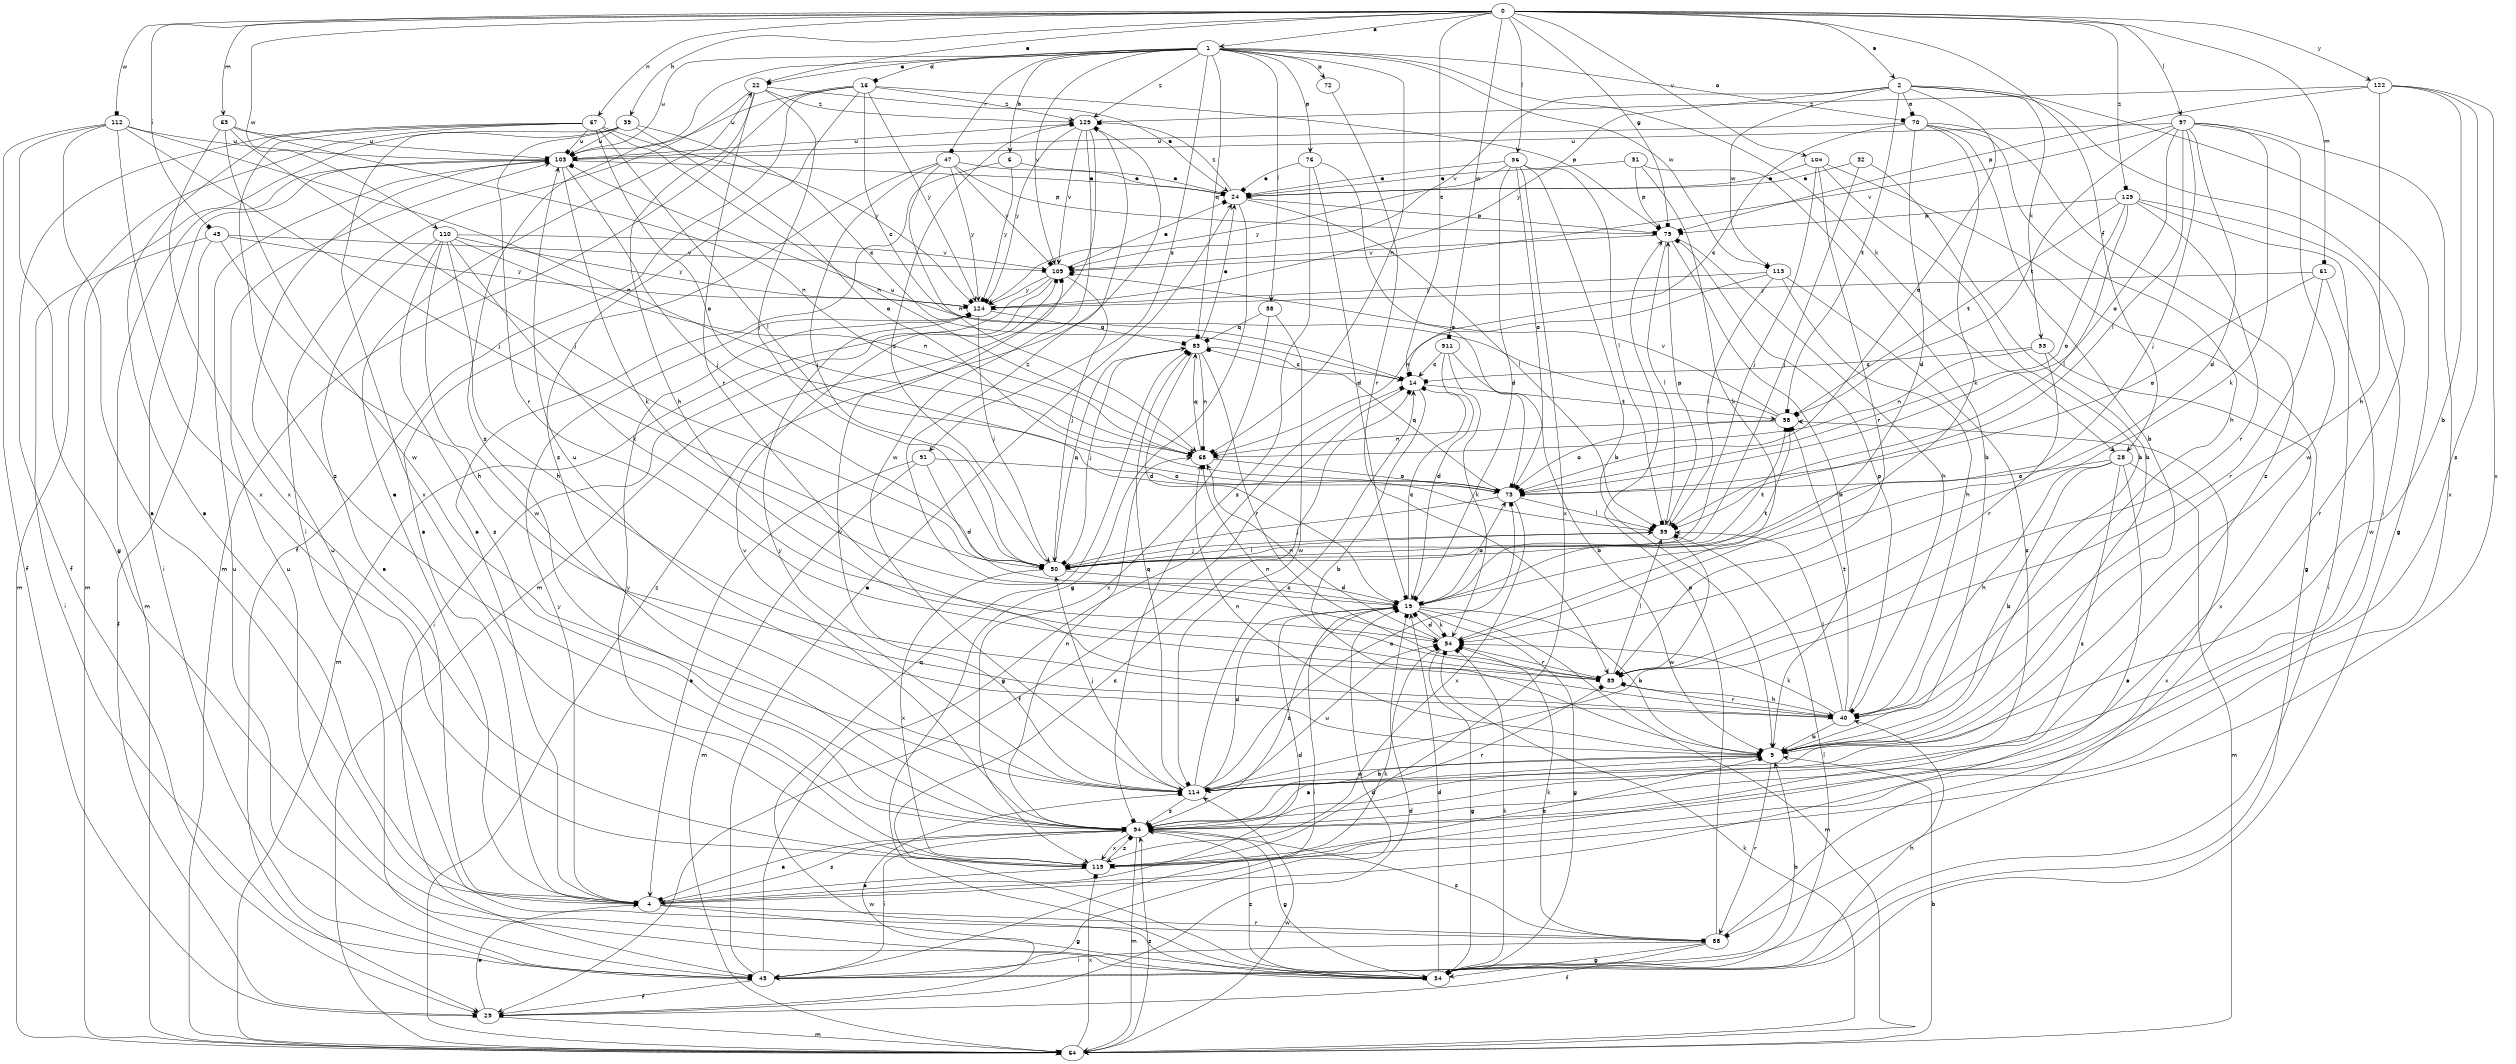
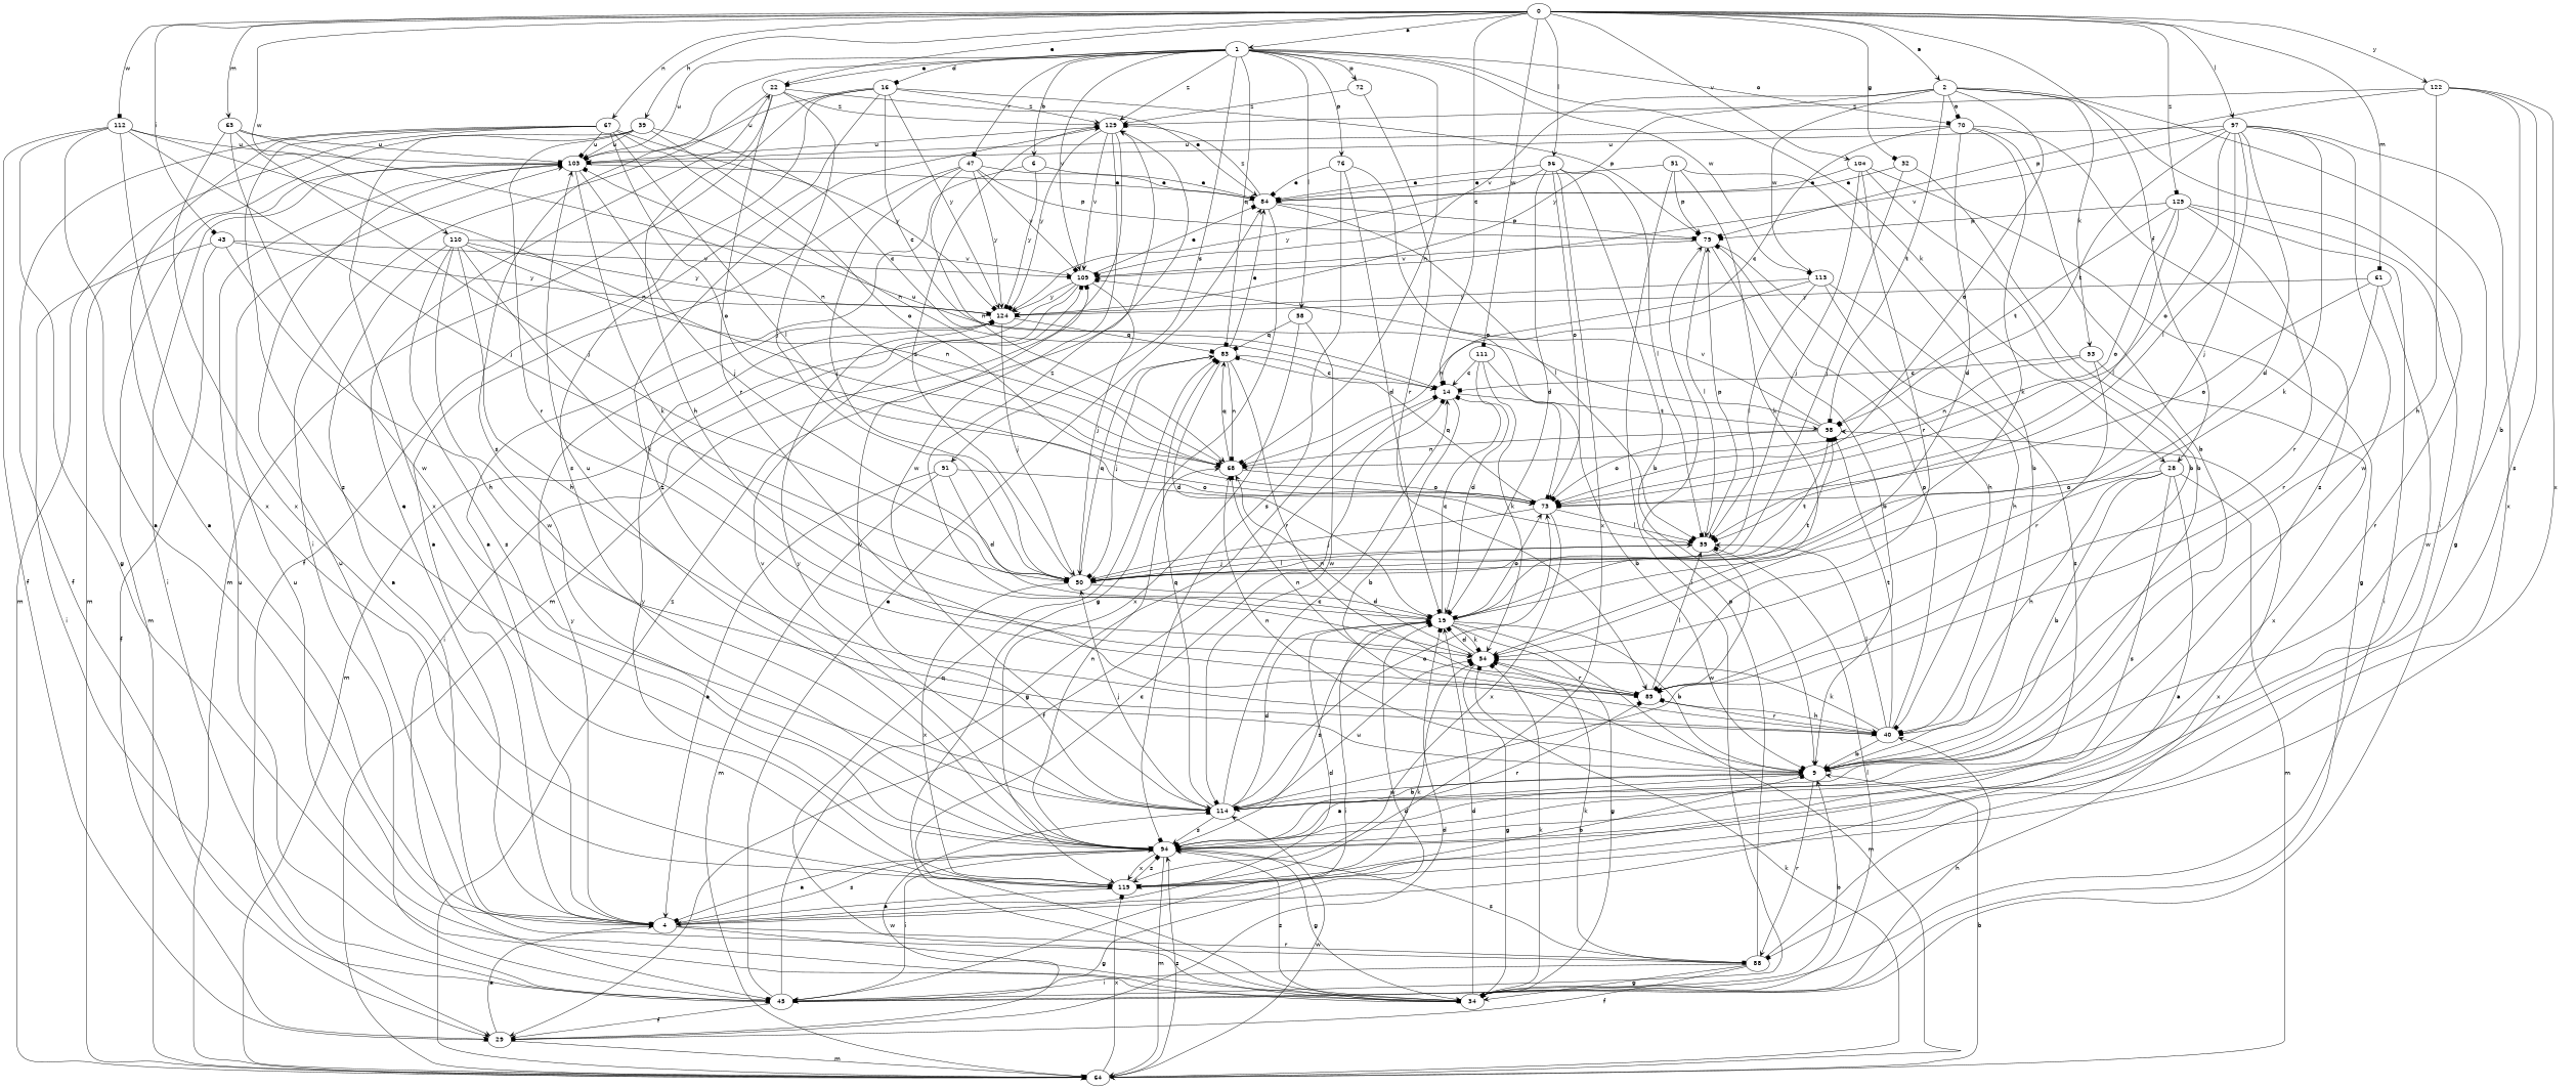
  strict digraph {
    fontname="DejaVu Sans"
    node [fontname="DejaVu Sans"]
    edge [arrowhead=vee fontname="DejaVu Sans"]
    0
    1
    n3 [label=2]
    14
    22
    28
    32
    n8 [label=39]
    43
    56
    n11 [label=97]
    61
    63
    67
    104
    110
-   111 [label=911]
+   111
    112
    122
    125
    6
    16
    58
    68
    70
    76
    n27 [label=72]
    83
    n29 [label=47]
    91
    94
    103
    n33 [label=109]
    113
    129
    34
    53
    73
    88
    98
    124
    9
    29
-   24
+   24 [label=84]
    45
    40
    50
    89
    4
    64
    119
    19
    59
    54
    114
    79
    51
    0 -> 1 [label=a]
    0 -> n3 [label=a]
    0 -> 14 [arrowhead=box label=c]
    0 -> 22 [label=e]
    0 -> 28 [label=f]
-   0 -> 79 [arrowhead=box label=g]
+   0 -> 32 [arrowhead=box label=g]
    0 -> n8 [label=h]
    0 -> 43 [arrowhead=box label=i]
    0 -> 56 [label=l]
    0 -> n11 [label=l]
    0 -> 61 [arrowhead=box label=m]
    0 -> 63 [label=m]
    0 -> 67 [label=n]
    0 -> 104 [label=v]
    0 -> 110 [label=w]
    0 -> 111 [arrowhead=box label=w]
    0 -> 112 [arrowhead=box label=w]
    0 -> 122 [label=y]
    0 -> 125 [arrowhead=box label=z]
    1 -> 22 [arrowhead=box label=e]
    1 -> 28 [label=k]
    1 -> 6 [label=b]
    1 -> 16 [arrowhead=box label=d]
    1 -> 58 [label=l]
    1 -> 68 [arrowhead=box label=n]
    1 -> 70 [arrowhead=box label=o]
    1 -> 76 [label=p]
    1 -> n27 [label=p]
    1 -> 83 [arrowhead=box label=q]
    1 -> n29 [arrowhead=box label=r]
    1 -> 91 [label=s]
    1 -> 94 [arrowhead=box label=s]
    1 -> 103 [arrowhead=box label=u]
    1 -> n33 [label=v]
    1 -> 113 [arrowhead=box label=w]
    1 -> 129 [label=z]
    n3 -> 70 [arrowhead=box label=o]
    n3 -> n33 [arrowhead=box label=v]
    n3 -> 113 [label=w]
    n3 -> 34 [arrowhead=box label=g]
    n3 -> 53 [label=k]
    n3 -> 73 [arrowhead=box label=o]
    n3 -> 88 [arrowhead=box label=r]
    n3 -> 98 [arrowhead=box label=t]
    n3 -> 124 [label=y]
    14 -> 98 [label=t]
    14 -> 9 [arrowhead=box label=b]
    14 -> 29 [label=f]
    22 -> 129 [label=z]
    22 -> 24 [label=e]
    22 -> 45 [arrowhead=box label=i]
    22 -> 40 [arrowhead=box label=h]
    22 -> 50 [label=j]
    22 -> 89 [arrowhead=box label=r]
    28 -> 94 [arrowhead=box label=s]
    28 -> 73 [arrowhead=box label=o]
    28 -> 9 [label=b]
    28 -> 40 [arrowhead=box label=h]
    28 -> 4 [label=a]
    28 -> 64 [label=m]
    32 -> 9 [label=b]
    32 -> 24 [label=e]
    32 -> 50 [label=j]
    n8 -> 14 [label=c]
    n8 -> 103 [label=u]
    n8 -> 73 [arrowhead=box label=o]
    n8 -> 89 [arrowhead=box label=r]
    n8 -> 64 [arrowhead=box label=m]
    n8 -> 119 [arrowhead=box label=x]
    43 -> n33 [arrowhead=box label=v]
    43 -> 124 [arrowhead=box label=y]
    43 -> 29 [label=f]
    43 -> 45 [label=i]
    43 -> 40 [label=h]
    56 -> 73 [label=o]
    56 -> 124 [label=y]
    56 -> 9 [label=b]
    56 -> 24 [arrowhead=box label=e]
    56 -> 119 [label=x]
    56 -> 19 [arrowhead=box label=d]
    56 -> 59 [arrowhead=box label=l]
    n11 -> 103 [label=u]
    n11 -> n33 [label=v]
    n11 -> 73 [arrowhead=box label=o]
    n11 -> 98 [arrowhead=box label=t]
    n11 -> 50 [label=j]
    n11 -> 119 [arrowhead=box label=x]
    n11 -> 19 [label=d]
    n11 -> 59 [arrowhead=box label=l]
    n11 -> 54 [arrowhead=box label=k]
    n11 -> 114 [label=w]
    61 -> 73 [arrowhead=box label=o]
    61 -> 124 [arrowhead=box label=y]
    61 -> 89 [arrowhead=box label=r]
    61 -> 114 [label=w]
    63 -> 68 [arrowhead=box label=n]
    63 -> 103 [arrowhead=box label=u]
    63 -> 50 [arrowhead=box label=j]
    63 -> 119 [label=x]
    63 -> 114 [arrowhead=box label=w]
    67 -> 68 [label=n]
    67 -> 94 [arrowhead=box label=s]
    67 -> 103 [arrowhead=box label=u]
    67 -> 73 [arrowhead=box label=o]
    67 -> 124 [arrowhead=box label=y]
    67 -> 29 [label=f]
    67 -> 4 [arrowhead=box label=a]
    67 -> 64 [label=m]
    67 -> 59 [label=l]
    104 -> 34 [label=g]
    104 -> 9 [label=b]
    104 -> 24 [arrowhead=box label=e]
    104 -> 50 [arrowhead=box label=j]
    104 -> 89 [arrowhead=box label=r]
    110 -> 68 [label=n]
    110 -> 94 [label=s]
    110 -> n33 [label=v]
    110 -> 124 [label=y]
    110 -> 40 [arrowhead=box label=h]
    110 -> 4 [arrowhead=box label=a]
    110 -> 54 [label=k]
    110 -> 114 [label=w]
    111 -> 14 [label=c]
    111 -> 9 [arrowhead=box label=b]
    111 -> 19 [label=d]
    111 -> 54 [label=k]
    112 -> 68 [arrowhead=box label=n]
    112 -> 103 [arrowhead=box label=u]
    112 -> 34 [arrowhead=box label=g]
    112 -> 29 [arrowhead=box label=f]
    112 -> 50 [arrowhead=box label=j]
    112 -> 4 [arrowhead=box label=a]
    112 -> 119 [label=x]
    122 -> 94 [arrowhead=box label=s]
    122 -> 129 [label=z]
    122 -> 9 [label=b]
    122 -> 40 [arrowhead=box label=h]
    122 -> 119 [arrowhead=box label=x]
    122 -> 79 [arrowhead=box label=p]
    125 -> 94 [label=i]
    125 -> 73 [label=o]
    125 -> 98 [arrowhead=box label=t]
    125 -> 45 [label=i]
    125 -> 89 [label=r]
    125 -> 59 [arrowhead=box label=l]
    125 -> 79 [arrowhead=box label=p]
    6 -> 124 [arrowhead=box label=y]
    6 -> 24 [arrowhead=box label=e]
    6 -> 4 [label=a]
    16 -> 14 [arrowhead=box label=c]
    16 -> 94 [arrowhead=box label=s]
    16 -> 103 [label=u]
    16 -> 129 [label=z]
    16 -> 124 [label=y]
    16 -> 29 [label=f]
    16 -> 64 [label=m]
    16 -> 79 [arrowhead=box label=p]
    58 -> 83 [arrowhead=box label=q]
    58 -> 119 [label=x]
    58 -> 114 [arrowhead=box label=w]
    68 -> 83 [label=q]
    68 -> 73 [label=o]
    70 -> 14 [arrowhead=box label=c]
    70 -> 94 [label=s]
    70 -> 103 [arrowhead=box label=u]
    70 -> 9 [arrowhead=box label=b]
-   70 -> 40 [label=h]
    70 -> 19 [arrowhead=box label=d]
    70 -> 54 [label=k]
    76 -> 94 [arrowhead=box label=s]
    76 -> 73 [arrowhead=box label=o]
    76 -> 24 [arrowhead=box label=e]
    76 -> 19 [arrowhead=box label=d]
+   n27 -> 129 [label=z]
    n27 -> 89 [label=r]
    83 -> 14 [label=c]
    83 -> 68 [arrowhead=box label=n]
    83 -> 24 [label=e]
    83 -> 50 [arrowhead=box label=j]
    83 -> 89 [arrowhead=box label=r]
    83 -> 19 [arrowhead=box label=d]
    n29 -> 68 [label=n]
    n29 -> n33 [arrowhead=box label=v]
    n29 -> 124 [label=y]
    n29 -> 24 [label=e]
    n29 -> 50 [arrowhead=box label=j]
    n29 -> 4 [arrowhead=box label=a]
    n29 -> 79 [label=p]
    91 -> 73 [label=o]
    91 -> 4 [label=a]
    91 -> 64 [arrowhead=box label=m]
    91 -> 19 [label=d]
    94 -> 68 [label=n]
    94 -> n33 [arrowhead=box label=v]
+   94 -> 129 [label=z]
    94 -> 34 [label=g]
    94 -> 45 [label=i]
    94 -> 89 [arrowhead=box label=r]
    94 -> 4 [arrowhead=box label=a]
    94 -> 64 [label=m]
    94 -> 119 [label=x]
    103 -> 24 [arrowhead=box label=e]
    103 -> 45 [arrowhead=box label=i]
    103 -> 50 [arrowhead=box label=j]
    103 -> 64 [label=m]
    103 -> 54 [label=k]
    n33 -> 124 [label=y]
    n33 -> 24 [arrowhead=box label=e]
    n33 -> 45 [arrowhead=box label=i]
    n33 -> 50 [label=j]
    n33 -> 64 [arrowhead=box label=m]
    113 -> 68 [label=n]
    113 -> 94 [label=s]
    113 -> 124 [label=y]
    113 -> 40 [arrowhead=box label=h]
    113 -> 59 [label=l]
    129 -> 103 [label=u]
    129 -> n33 [label=v]
    129 -> 124 [arrowhead=box label=y]
    129 -> 64 [label=m]
    129 -> 114 [label=w]
    34 -> 14 [arrowhead=box label=c]
    34 -> 83 [arrowhead=box label=q]
    34 -> 94 [label=s]
    34 -> 103 [label=u]
    34 -> 40 [label=h]
    34 -> 19 [label=d]
    34 -> 59 [arrowhead=box label=l]
    34 -> 54 [arrowhead=box label=k]
    53 -> 14 [arrowhead=box label=c]
    53 -> 68 [label=n]
    53 -> 89 [arrowhead=box label=r]
    53 -> 119 [label=x]
    73 -> 83 [arrowhead=box label=q]
    73 -> 50 [label=j]
    73 -> 119 [label=x]
    73 -> 59 [arrowhead=box label=l]
    88 -> 94 [label=s]
    88 -> 103 [arrowhead=box label=u]
    88 -> 34 [label=g]
    88 -> 98 [label=x]
    88 -> 29 [arrowhead=box label=f]
    88 -> 45 [label=i]
    88 -> 54 [arrowhead=box label=k]
    88 -> 79 [label=p]
    98 -> 68 [arrowhead=box label=n]
    98 -> 103 [arrowhead=box label=u]
    98 -> n33 [arrowhead=box label=v]
    98 -> 73 [arrowhead=box label=o]
    124 -> 83 [arrowhead=box label=q]
    124 -> 50 [label=j]
    9 -> 68 [label=n]
    9 -> 94 [arrowhead=box label=a]
    9 -> 103 [label=u]
    9 -> 88 [label=r]
    9 -> 114 [label=w]
    29 -> 4 [label=a]
    29 -> 64 [label=m]
    29 -> 19 [arrowhead=box label=d]
    29 -> 114 [arrowhead=box label=w]
    24 -> 129 [arrowhead=box label=z]
    24 -> 34 [arrowhead=box label=g]
    24 -> 59 [arrowhead=box label=l]
    24 -> 79 [arrowhead=box label=p]
    45 -> 14 [arrowhead=box label=g]
    45 -> 103 [arrowhead=box label=u]
    45 -> 9 [label=b]
    45 -> 29 [label=f]
    45 -> 24 [label=e]
    45 -> 19 [arrowhead=box label=d]
    40 -> 98 [arrowhead=box label=t]
    40 -> 9 [label=b]
    40 -> 89 [arrowhead=box label=r]
    40 -> 59 [label=l]
    40 -> 54 [arrowhead=box label=k]
    40 -> 79 [arrowhead=box label=p]
    50 -> 83 [label=q]
    50 -> 129 [arrowhead=box label=z]
    50 -> 98 [arrowhead=box label=t]
    50 -> 119 [arrowhead=box label=x]
    50 -> 19 [label=d]
    50 -> 59 [label=l]
    89 -> 68 [arrowhead=box label=n]
    89 -> 40 [label=h]
    89 -> 59 [label=l]
    4 -> 22 [label=e]
    4 -> 94 [label=s]
    4 -> 34 [label=g]
    4 -> 88 [arrowhead=box label=r]
    4 -> 124 [arrowhead=box label=y]
    4 -> 19 [arrowhead=box label=d]
    4 -> 54 [arrowhead=box label=k]
    64 -> 94 [label=s]
-   64 -> 129 [arrowhead=box label=z]
+   64 -> 129 [label=z]
    64 -> 9 [label=b]
    64 -> 119 [arrowhead=box label=x]
    64 -> 54 [arrowhead=box label=k]
    64 -> 114 [label=w]
    119 -> 94 [arrowhead=box label=s]
    119 -> 124 [arrowhead=box label=y]
    119 -> 9 [arrowhead=box label=b]
    119 -> 4 [label=a]
    19 -> 14 [arrowhead=box label=c]
    19 -> 94 [arrowhead=box label=s]
    19 -> 129 [label=z]
    19 -> 34 [arrowhead=box label=g]
    19 -> 73 [label=o]
    19 -> 98 [arrowhead=box label=t]
    19 -> 9 [label=b]
    19 -> 45 [label=i]
    19 -> 64 [label=m]
    19 -> 54 [arrowhead=box label=k]
    59 -> 50 [label=j]
    59 -> 114 [arrowhead=box label=w]
    59 -> 79 [label=p]
    54 -> 68 [label=n]
    54 -> 34 [arrowhead=box label=g]
    54 -> 89 [arrowhead=box label=r]
    54 -> 19 [arrowhead=box label=d]
    114 -> 14 [label=c]
    114 -> 83 [arrowhead=box label=q]
    114 -> 94 [label=s]
    114 -> n33 [arrowhead=box label=v]
-   114 -> 73 [arrowhead=box label=o]
+   114 -> 73 [label=o]
    114 -> 124 [label=y]
    114 -> 9 [label=b]
    114 -> 50 [label=j]
    114 -> 19 [label=d]
    114 -> 54 [arrowhead=box label=u]
    79 -> n33 [label=v]
    79 -> 9 [label=b]
    79 -> 40 [arrowhead=box label=h]
    79 -> 59 [label=l]
    51 -> 9 [arrowhead=box label=b]
    51 -> 24 [label=e]
+   51 -> 45 [arrowhead=box label=i]
    51 -> 54 [label=k]
    51 -> 79 [label=p]
  }
